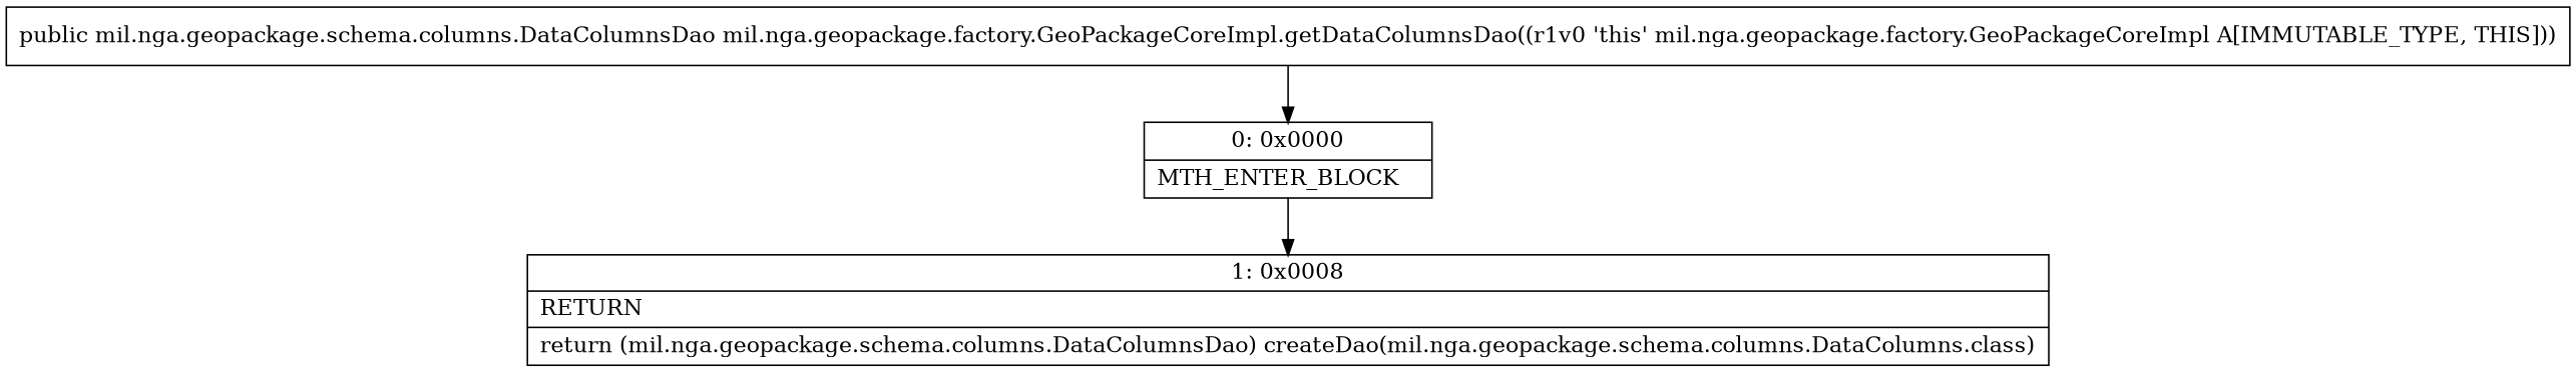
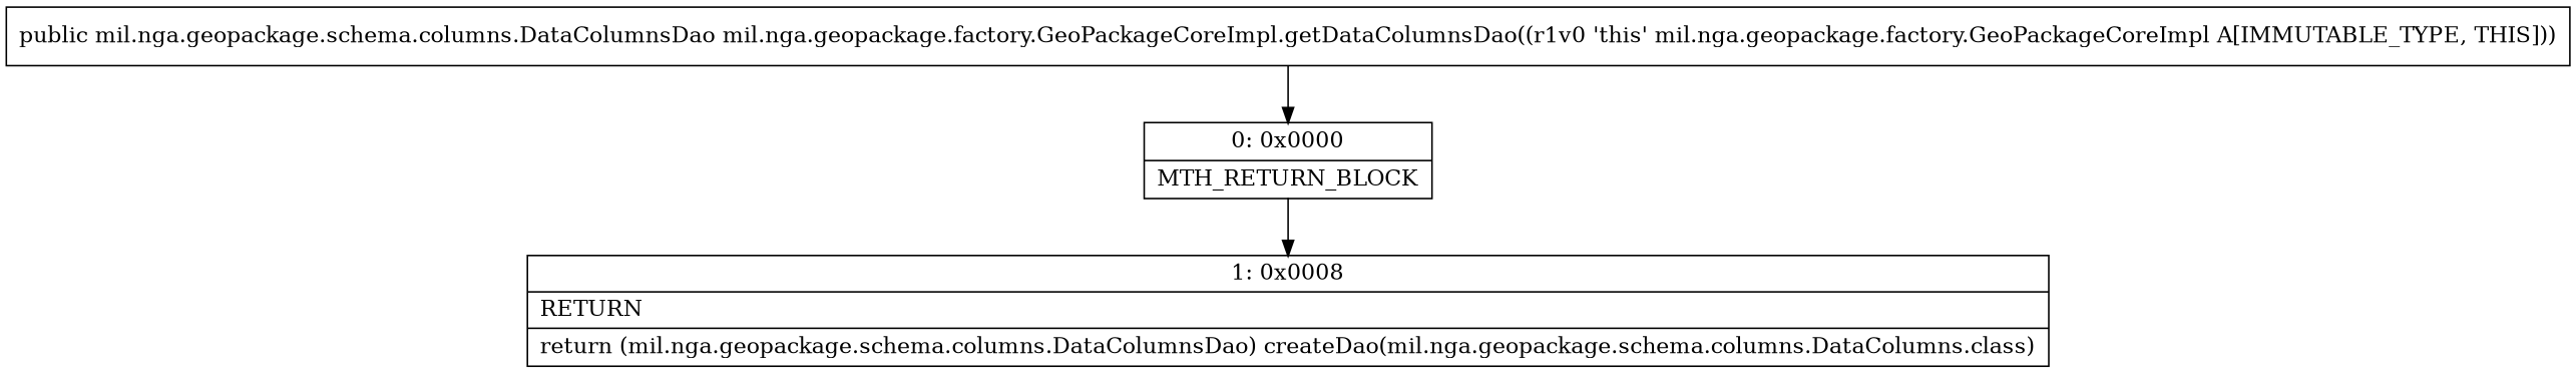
  digraph {
    node [shape=record]
-   n1 [label="{0\:\ 0x0000|MTH_ENTER_BLOCK\l}"]
+   n1 [label="{0\:\ 0x0000|MTH_RETURN_BLOCK\l}"]
    n2 [label="{1\:\ 0x0008|RETURN\l|return (mil.nga.geopackage.schema.columns.DataColumnsDao) createDao(mil.nga.geopackage.schema.columns.DataColumns.class)\l}"]
    n3 [label="{public mil.nga.geopackage.schema.columns.DataColumnsDao mil.nga.geopackage.factory.GeoPackageCoreImpl.getDataColumnsDao((r1v0 'this' mil.nga.geopackage.factory.GeoPackageCoreImpl A[IMMUTABLE_TYPE, THIS])) }"]
    n1 -> n2
    n3 -> n1
  }
